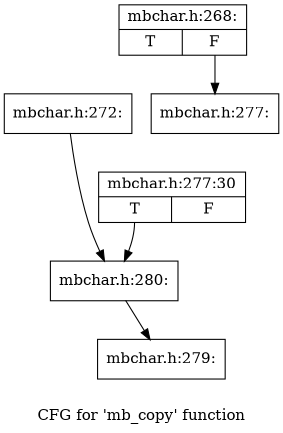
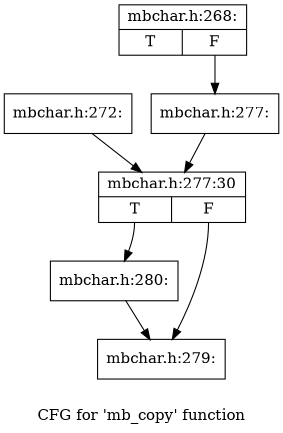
  digraph {
    label="CFG for 'mb_copy' function"
    node [shape=record]
    n1 [label="{mbchar.h:268:|{<s0>T|<s1>F}}"]
    n2 [label="{mbchar.h:277:}"]
    n3 [label="{mbchar.h:272:}"]
    n4 [label="{mbchar.h:277:30|{<s0>T|<s1>F}}"]
    n5 [label="{mbchar.h:280:}"]
    n6 [label="{mbchar.h:279:}"]
    n1 -> n2 [tailport=s1]
-   n3 -> n5
+   n2 -> n4
+   n3 -> n4
    n4 -> n5 [tailport=s0]
+   n4 -> n6 [tailport=s1]
    n5 -> n6
  }
